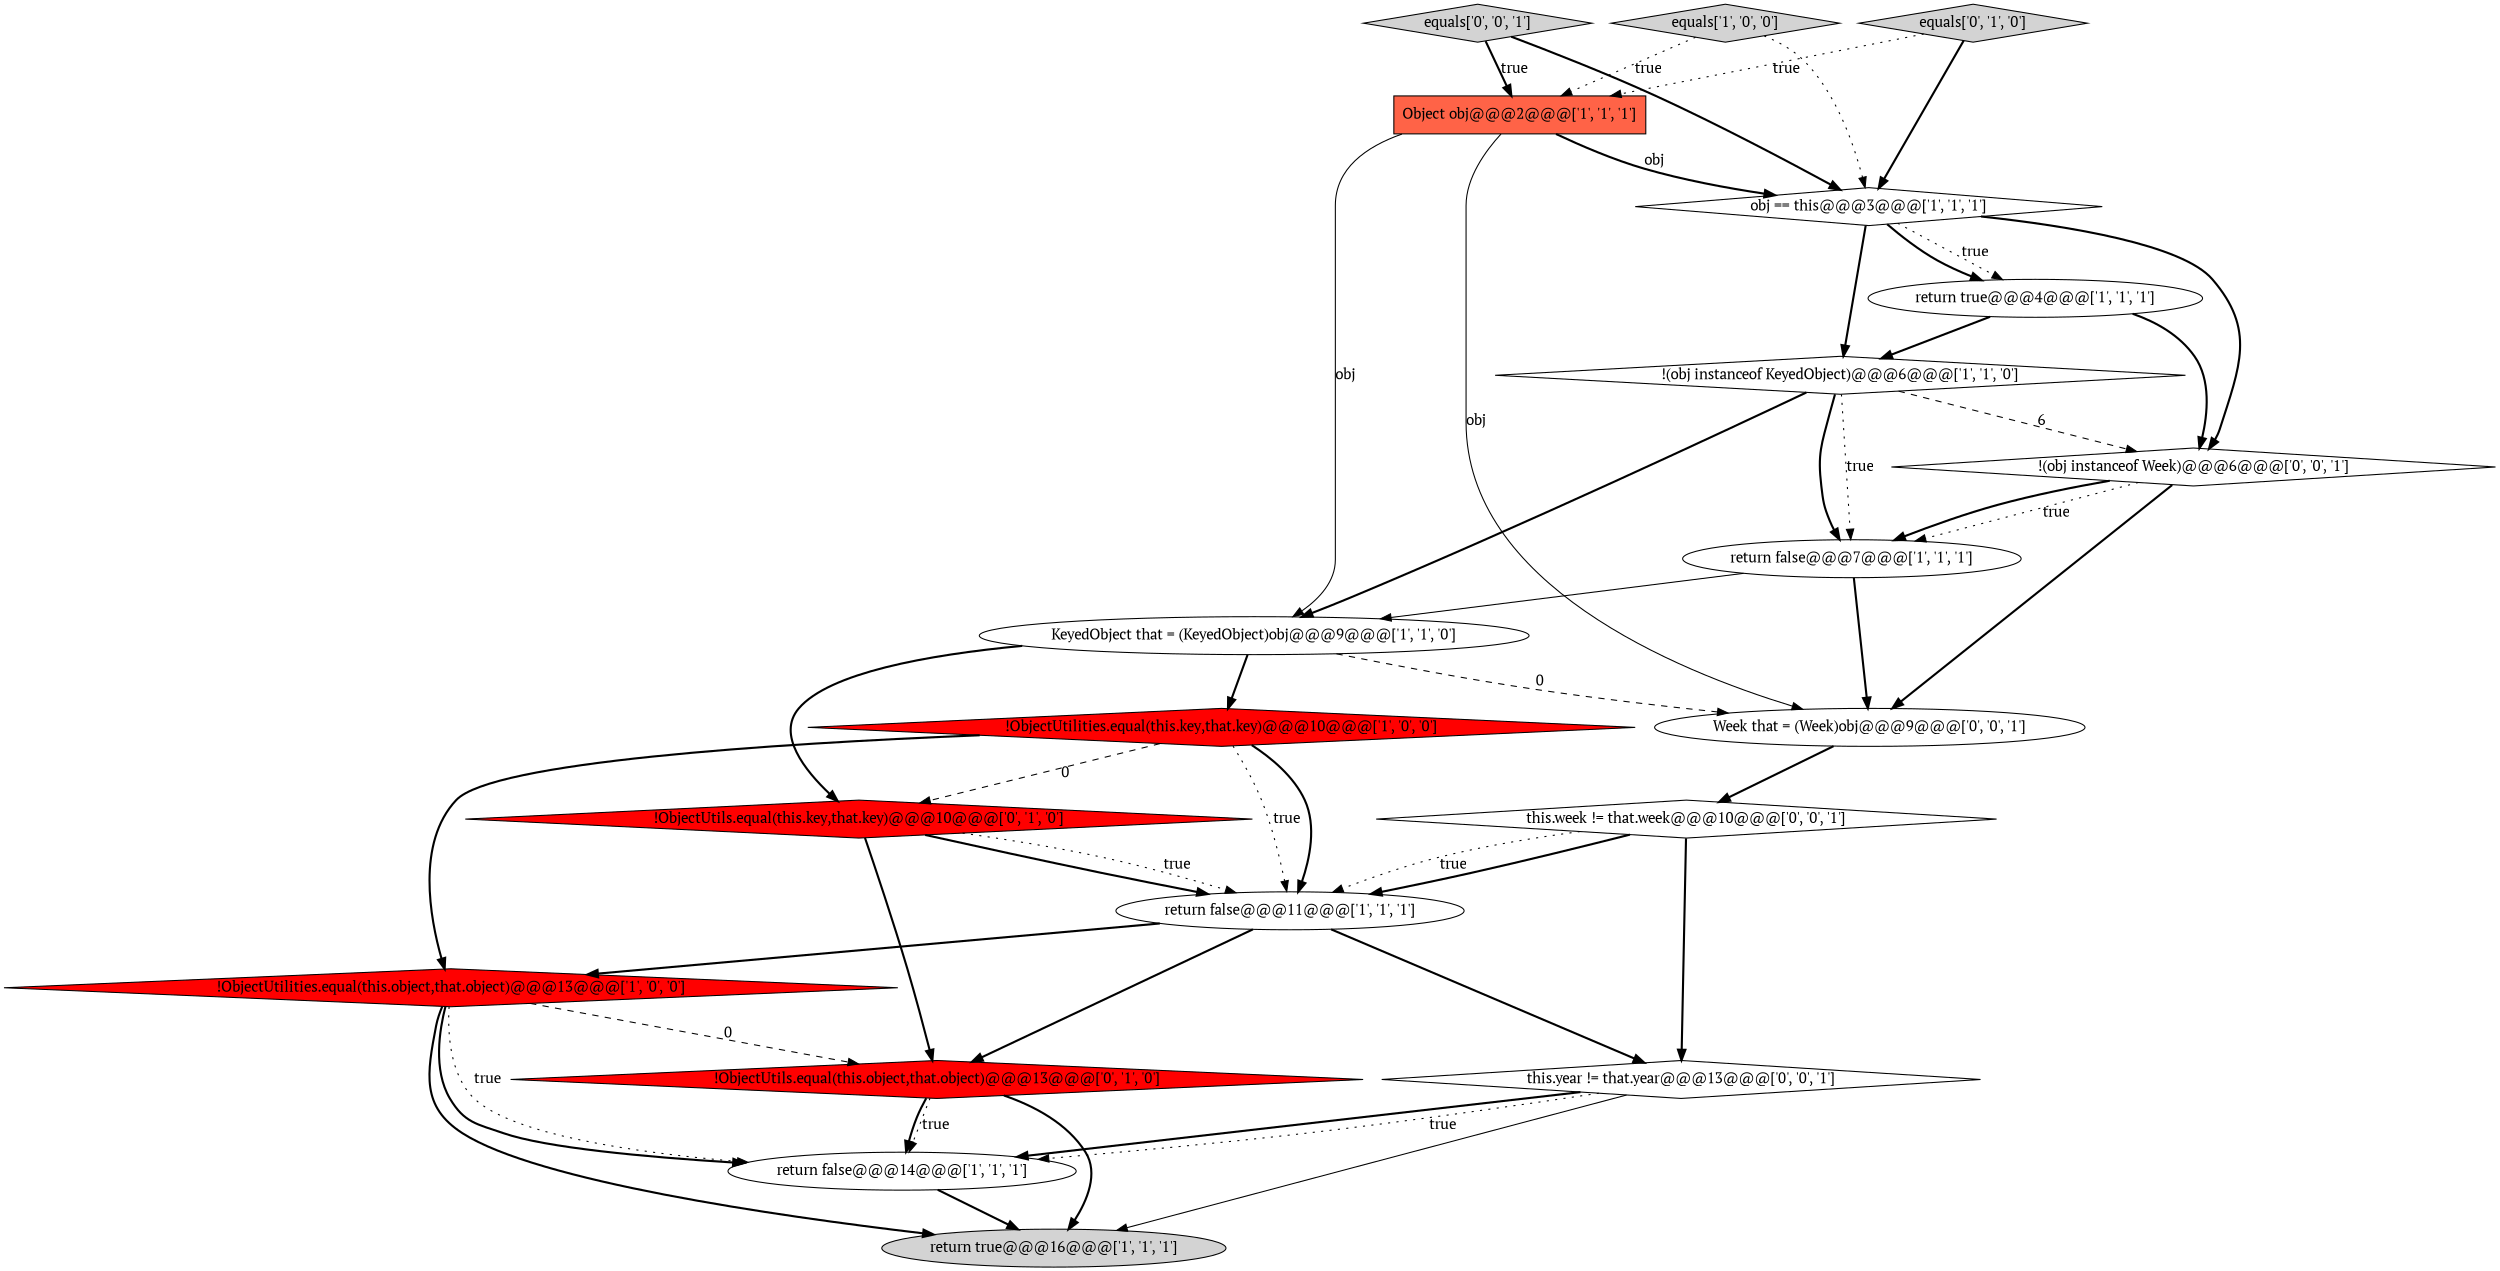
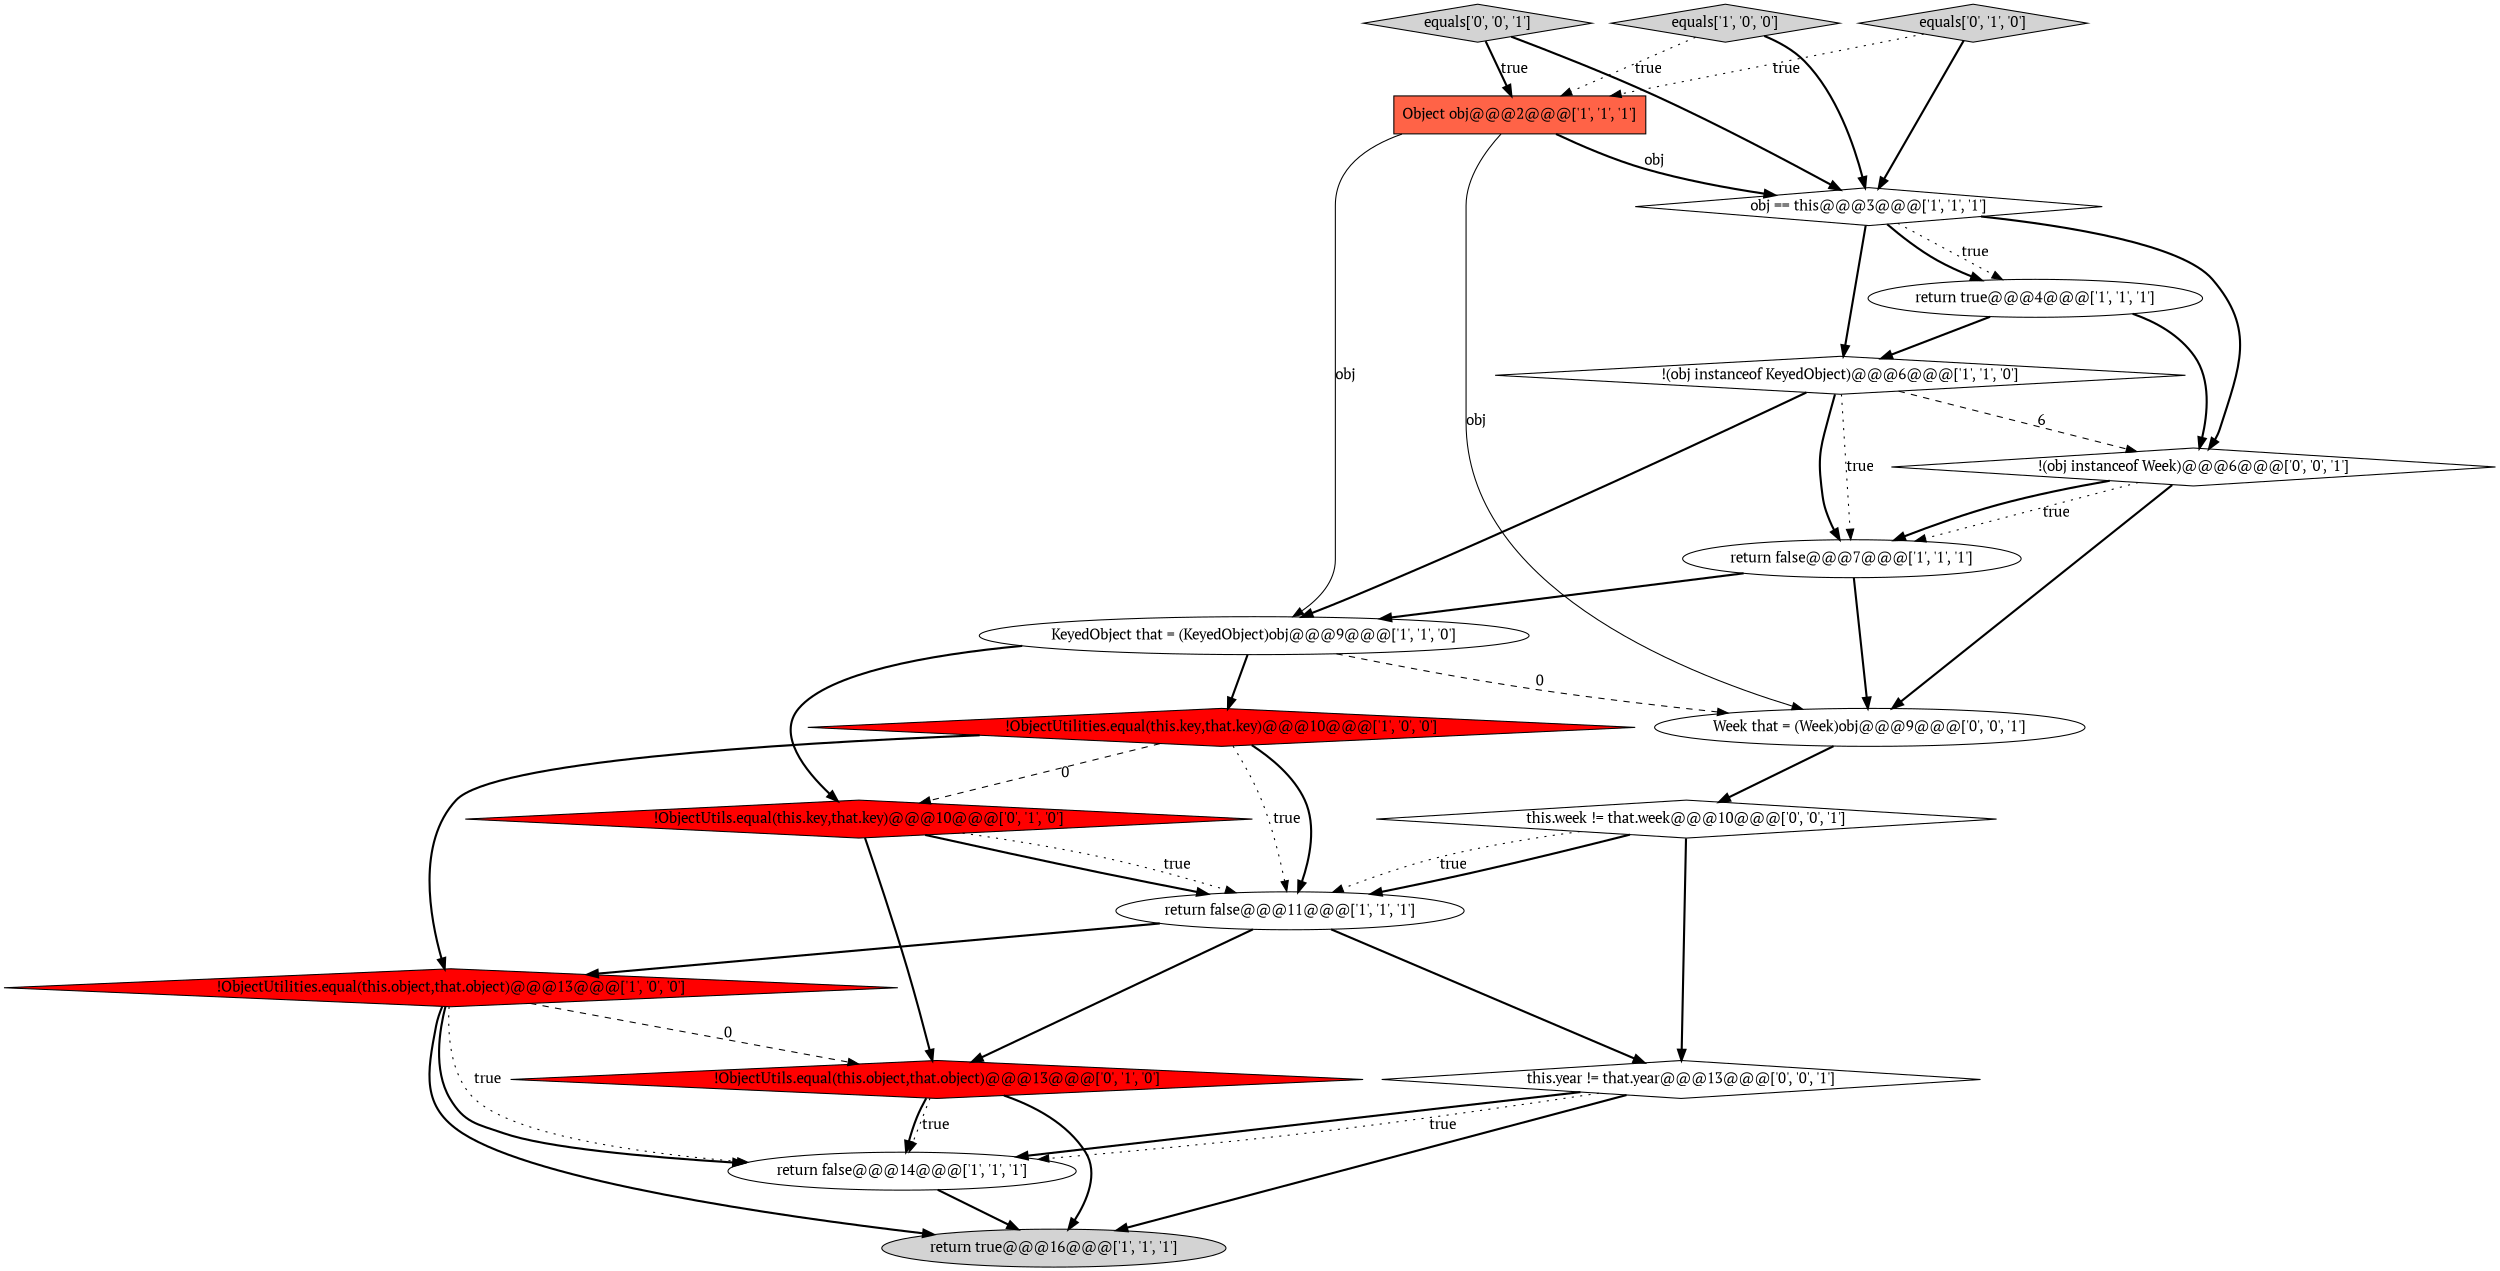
  digraph {
    fontname="PT Serif"
    node [fillcolor=white fontname="PT Serif" shape=diamond style=filled]
    edge [fontname="PT Serif" style=bold]
    n1 [fillcolor=red label="!ObjectUtils.equal(this.object,that.object)@@@13@@@['0', '1', '0']"]
    n2 [label="return false@@@14@@@['1', '1', '1']" shape=ellipse]
    n3 [fillcolor=lightgray label="return true@@@16@@@['1', '1', '1']" shape=ellipse]
    n4 [fillcolor=red label="!ObjectUtils.equal(this.key,that.key)@@@10@@@['0', '1', '0']"]
    n5 [label="return false@@@11@@@['1', '1', '1']" shape=ellipse]
    n6 [label="this.year != that.year@@@13@@@['0', '0', '1']"]
    n7 [fillcolor=red label="!ObjectUtilities.equal(this.object,that.object)@@@13@@@['1', '0', '0']"]
    n8 [fillcolor=lightgray label="equals['1', '0', '0']"]
    n9 [fillcolor=tomato label="Object obj@@@2@@@['1', '1', '1']" shape=box]
    n10 [label="obj == this@@@3@@@['1', '1', '1']"]
    n11 [label="Week that = (Week)obj@@@9@@@['0', '0', '1']" shape=ellipse]
    n12 [label="KeyedObject that = (KeyedObject)obj@@@9@@@['1', '1', '0']" shape=ellipse]
    n13 [label="!(obj instanceof Week)@@@6@@@['0', '0', '1']"]
    n14 [label="!(obj instanceof KeyedObject)@@@6@@@['1', '1', '0']"]
    n15 [label="return true@@@4@@@['1', '1', '1']" shape=ellipse]
    n16 [fillcolor=lightgray label="equals['0', '1', '0']"]
    n17 [fillcolor=lightgray label="equals['0', '0', '1']"]
    n18 [label="this.week != that.week@@@10@@@['0', '0', '1']"]
    n19 [fillcolor=red label="!ObjectUtilities.equal(this.key,that.key)@@@10@@@['1', '0', '0']"]
    n20 [label="return false@@@7@@@['1', '1', '1']" shape=ellipse]
    n1 -> n2
    n1 -> n2 [label=true style=dotted]
    n1 -> n3
    n2 -> n3
    n4 -> n1
    n4 -> n5 [label=true style=dotted]
    n4 -> n5
    n5 -> n1
    n5 -> n6
    n5 -> n7
    n6 -> n2
    n6 -> n2 [label=true style=dotted]
-   n6 -> n3 [style=solid]
+   n6 -> n3
    n7 -> n1 [label=0 style=dashed]
    n7 -> n2 [label=true style=dotted]
    n7 -> n2
    n7 -> n3
    n8 -> n9 [label=true style=dotted]
-   n8 -> n10 [style=dotted]
+   n8 -> n10
    n9 -> n10 [label=obj]
    n9 -> n11 [label=obj style=solid]
    n9 -> n12 [label=obj style=solid]
    n10 -> n13
    n10 -> n14
    n10 -> n15 [label=true style=dotted]
    n10 -> n15
    n11 -> n18
    n12 -> n4
    n12 -> n11 [label=0 style=dashed]
    n12 -> n19
    n13 -> n11
    n13 -> n20 [label=true style=dotted]
    n13 -> n20
    n14 -> n12
    n14 -> n13 [label=6 style=dashed]
    n14 -> n20
    n14 -> n20 [label=true style=dotted]
    n15 -> n13
    n15 -> n14
    n16 -> n9 [label=true style=dotted]
    n16 -> n10
    n17 -> n9 [label=true]
    n17 -> n10
    n18 -> n5
    n18 -> n5 [label=true style=dotted]
    n18 -> n6
    n19 -> n4 [label=0 style=dashed]
    n19 -> n5 [label=true style=dotted]
    n19 -> n5
    n19 -> n7
    n20 -> n11
-   n20 -> n12 [style=solid]
+   n20 -> n12
  }
